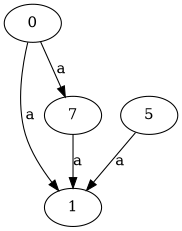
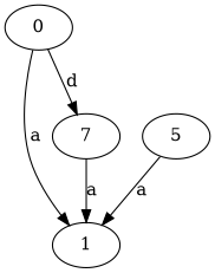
  strict digraph {
    0
    1
    7
    5
    0 -> 1 [label=a]
-   0 -> 7 [label=a]
+   0 -> 7 [label=d]
    7 -> 1 [label=a]
    5 -> 1 [label=a]
  }
